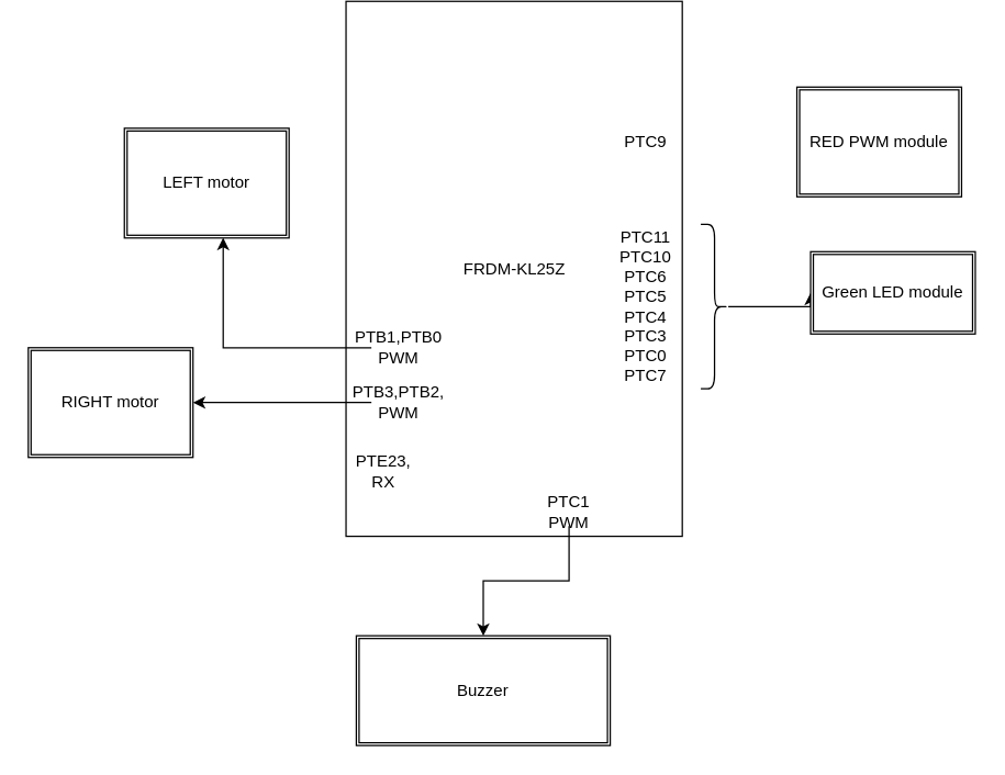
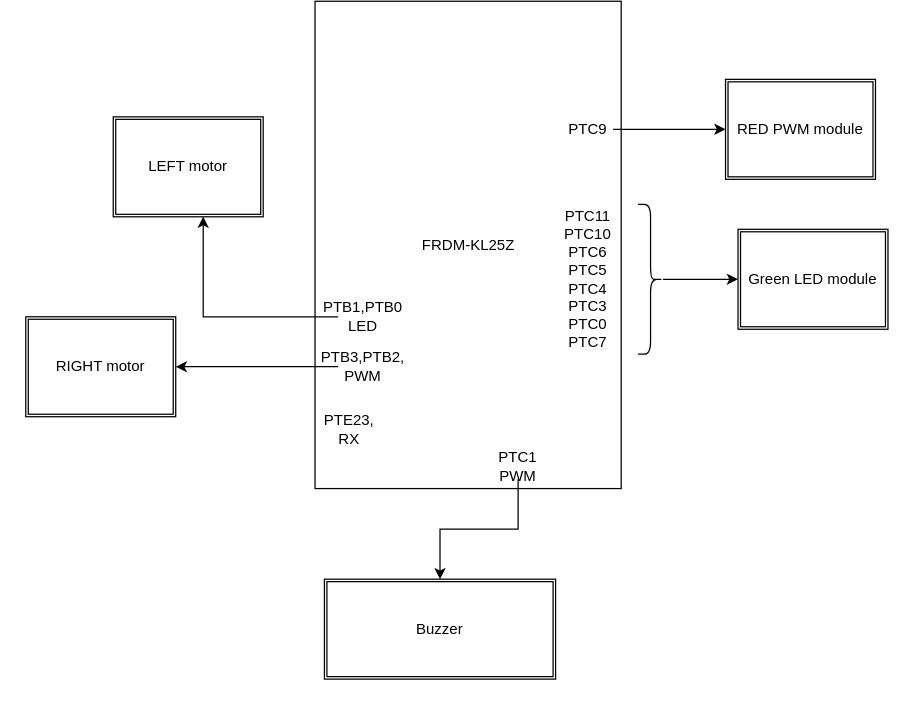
  <mxCell id="0" />
  <mxCell id="1" parent="0" />
  <mxCell id="2" value="&lt;div style=&quot;text-align: justify&quot;&gt;FRDM-KL25Z&lt;/div&gt;" style="rounded=0;whiteSpace=wrap;html=1;rotation=90;align=center;verticalAlign=middle;horizontal=0;" parent="1" vertex="1"><mxGeometry x="179" y="30" width="390" height="245" as="geometry" /></mxCell>
  <mxCell id="3" value="PTE23, RX" style="text;html=1;strokeColor=none;fillColor=none;align=center;verticalAlign=middle;whiteSpace=wrap;rounded=0;" parent="1" vertex="1"><mxGeometry x="259" y="290" width="40" height="20" as="geometry" /></mxCell>
  <mxCell id="4" style="edgeStyle=orthogonalEdgeStyle;rounded=0;orthogonalLoop=1;jettySize=auto;html=1;" edge="1" parent="1" source="5" target="13"><mxGeometry relative="1" as="geometry" /></mxCell>
  <mxCell id="5" value="PTB3,PTB2,&lt;br&gt;PWM" style="text;html=1;strokeColor=none;fillColor=none;align=center;verticalAlign=middle;whiteSpace=wrap;rounded=0;" parent="1" vertex="1"><mxGeometry x="270" y="240" width="40" height="20" as="geometry" /></mxCell>
  <mxCell id="6" style="edgeStyle=orthogonalEdgeStyle;rounded=0;orthogonalLoop=1;jettySize=auto;html=1;entryX=0.6;entryY=0.998;entryDx=0;entryDy=0;entryPerimeter=0;" parent="1" source="7" edge="1" target="12"><mxGeometry relative="1" as="geometry"><mxPoint x="120" y="140" as="targetPoint" /><Array as="points"><mxPoint x="162" y="210" /></Array></mxGeometry></mxCell>
- <mxCell id="7" value="&lt;div&gt;&lt;span&gt;PTB1,PTB0 PWM&lt;/span&gt;&lt;/div&gt;" style="text;html=1;strokeColor=none;fillColor=none;align=center;verticalAlign=middle;whiteSpace=wrap;rounded=0;" parent="1" vertex="1"><mxGeometry x="270" y="200" width="40" height="20" as="geometry" /></mxCell>
+ <mxCell id="7" value="&lt;div&gt;&lt;span&gt;PTB1,PTB0 LED&lt;/span&gt;&lt;/div&gt;" style="text;html=1;strokeColor=none;fillColor=none;align=center;verticalAlign=middle;whiteSpace=wrap;rounded=0;" parent="1" vertex="1"><mxGeometry x="270" y="200" width="40" height="20" as="geometry" /></mxCell>
  <mxCell id="8" value="PTC11&lt;br&gt;PTC10&lt;br&gt;PTC6&lt;br&gt;PTC5&lt;br&gt;PTC4&lt;br&gt;PTC3&lt;br&gt;PTC0&lt;br&gt;PTC7" style="text;html=1;strokeColor=none;fillColor=none;align=center;verticalAlign=middle;whiteSpace=wrap;rounded=0;" parent="1" vertex="1"><mxGeometry x="450" y="170" width="40" height="20" as="geometry" /></mxCell>
  <mxCell id="9" style="edgeStyle=orthogonalEdgeStyle;rounded=0;orthogonalLoop=1;jettySize=auto;html=1;entryX=0;entryY=0.5;entryDx=0;entryDy=0;" parent="1" source="10" edge="1" target="11"><mxGeometry relative="1" as="geometry"><mxPoint x="680" y="140" as="targetPoint" /><Array as="points"><mxPoint x="580" y="180" /><mxPoint x="580" y="180" /></Array></mxGeometry></mxCell>
  <mxCell id="10" value="" style="shape=curlyBracket;whiteSpace=wrap;html=1;rounded=1;rotation=-180;" parent="1" vertex="1"><mxGeometry x="510" y="120" width="20" height="120" as="geometry" /></mxCell>
- <mxCell id="11" value="Green LED module" style="shape=ext;double=1;rounded=0;whiteSpace=wrap;html=1;" parent="1" vertex="1"><mxGeometry x="590" y="140" width="120" height="60" as="geometry" /></mxCell>
+ <mxCell id="11" value="Green LED module" style="shape=ext;double=1;rounded=0;whiteSpace=wrap;html=1;" parent="1" vertex="1"><mxGeometry x="590" y="140" width="120" height="80" as="geometry" /></mxCell>
  <mxCell id="12" value="LEFT motor" style="shape=ext;double=1;rounded=0;whiteSpace=wrap;html=1;" parent="1" vertex="1"><mxGeometry x="90" y="50" width="120" height="80" as="geometry" /></mxCell>
  <mxCell id="13" value="RIGHT motor" style="shape=ext;double=1;rounded=0;whiteSpace=wrap;html=1;" parent="1" vertex="1"><mxGeometry x="20" y="210" width="120" height="80" as="geometry" /></mxCell>
  <mxCell id="14" style="edgeStyle=orthogonalEdgeStyle;rounded=0;orthogonalLoop=1;jettySize=auto;html=1;entryX=0.5;entryY=0;entryDx=0;entryDy=0;" edge="1" parent="1" source="15" target="16"><mxGeometry relative="1" as="geometry" /></mxCell>
  <mxCell id="15" value="PTC1&lt;br&gt;PWM" style="text;html=1;strokeColor=none;fillColor=none;align=center;verticalAlign=middle;whiteSpace=wrap;rounded=0;" vertex="1" parent="1"><mxGeometry x="394" y="320" width="40" height="20" as="geometry" /></mxCell>
  <mxCell id="16" value="Buzzer" style="shape=ext;double=1;rounded=0;whiteSpace=wrap;html=1;" vertex="1" parent="1"><mxGeometry x="259" y="420" width="185" height="80" as="geometry" /></mxCell>
+ <mxCell id="17" style="edgeStyle=orthogonalEdgeStyle;rounded=0;orthogonalLoop=1;jettySize=auto;html=1;entryX=0;entryY=0.5;entryDx=0;entryDy=0;" edge="1" parent="1" source="18" target="19"><mxGeometry relative="1" as="geometry" /></mxCell>
  <mxCell id="18" value="PTC9" style="text;html=1;strokeColor=none;fillColor=none;align=center;verticalAlign=middle;whiteSpace=wrap;rounded=0;" vertex="1" parent="1"><mxGeometry x="450" y="50" width="40" height="20" as="geometry" /></mxCell>
  <mxCell id="19" value="RED PWM module" style="shape=ext;double=1;rounded=0;whiteSpace=wrap;html=1;" vertex="1" parent="1"><mxGeometry x="580" y="20" width="120" height="80" as="geometry" /></mxCell>
